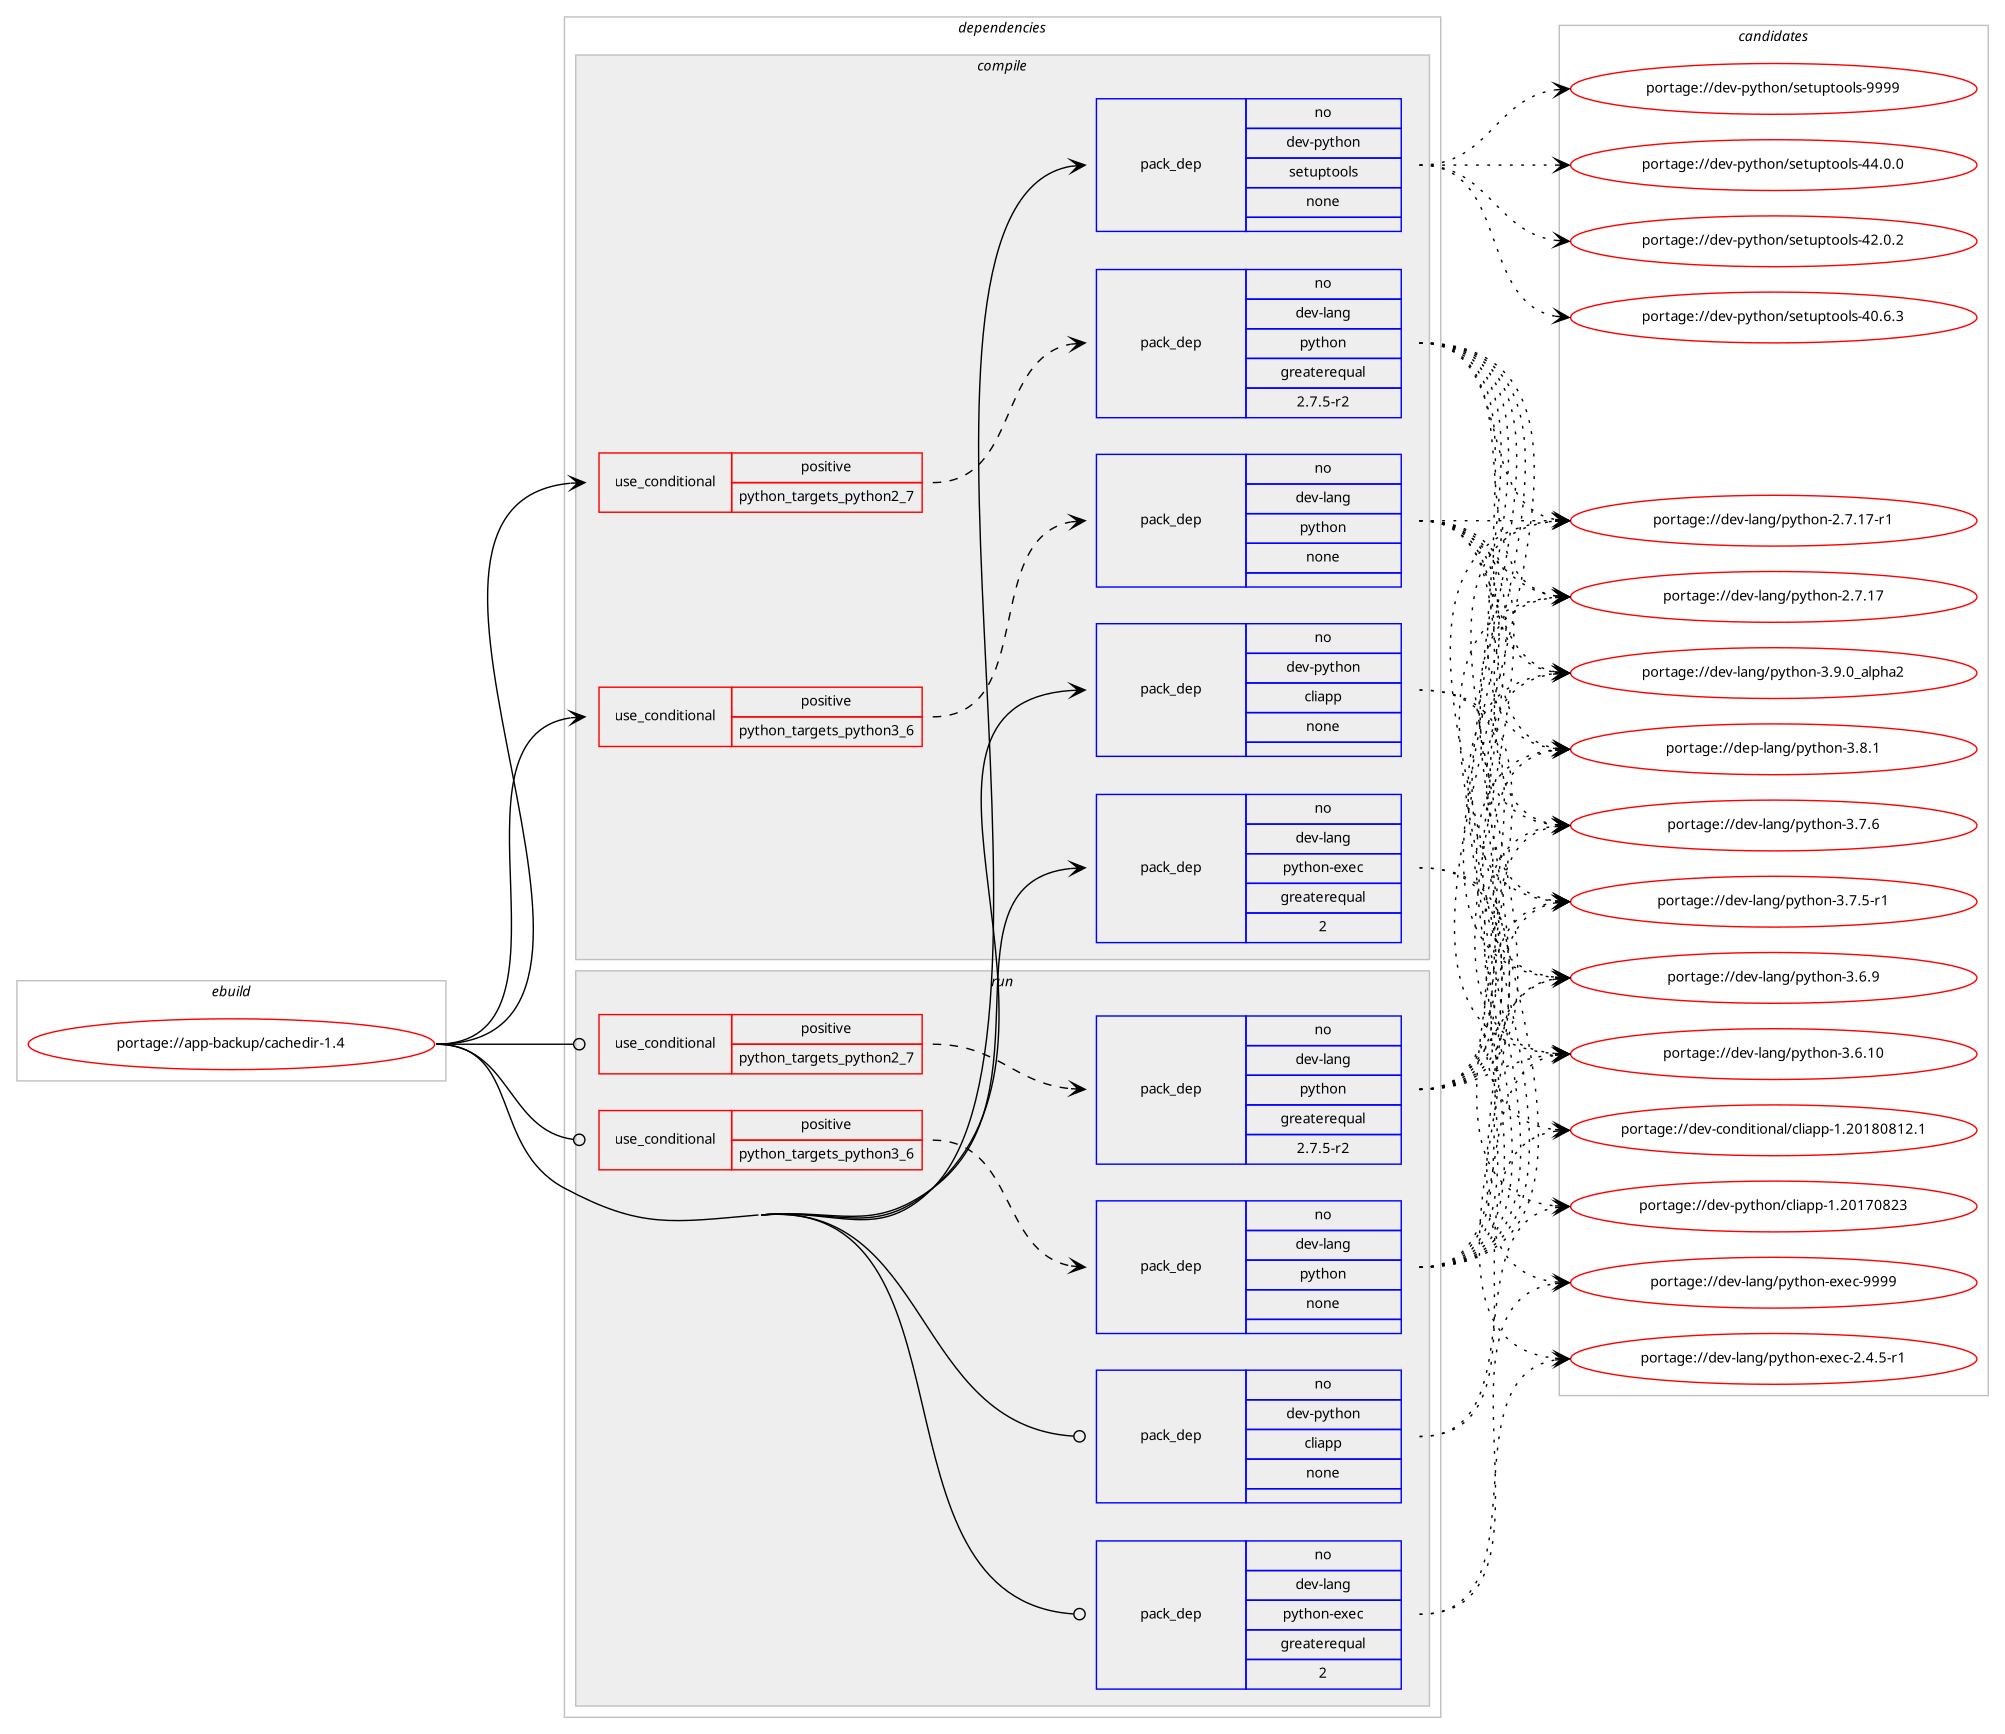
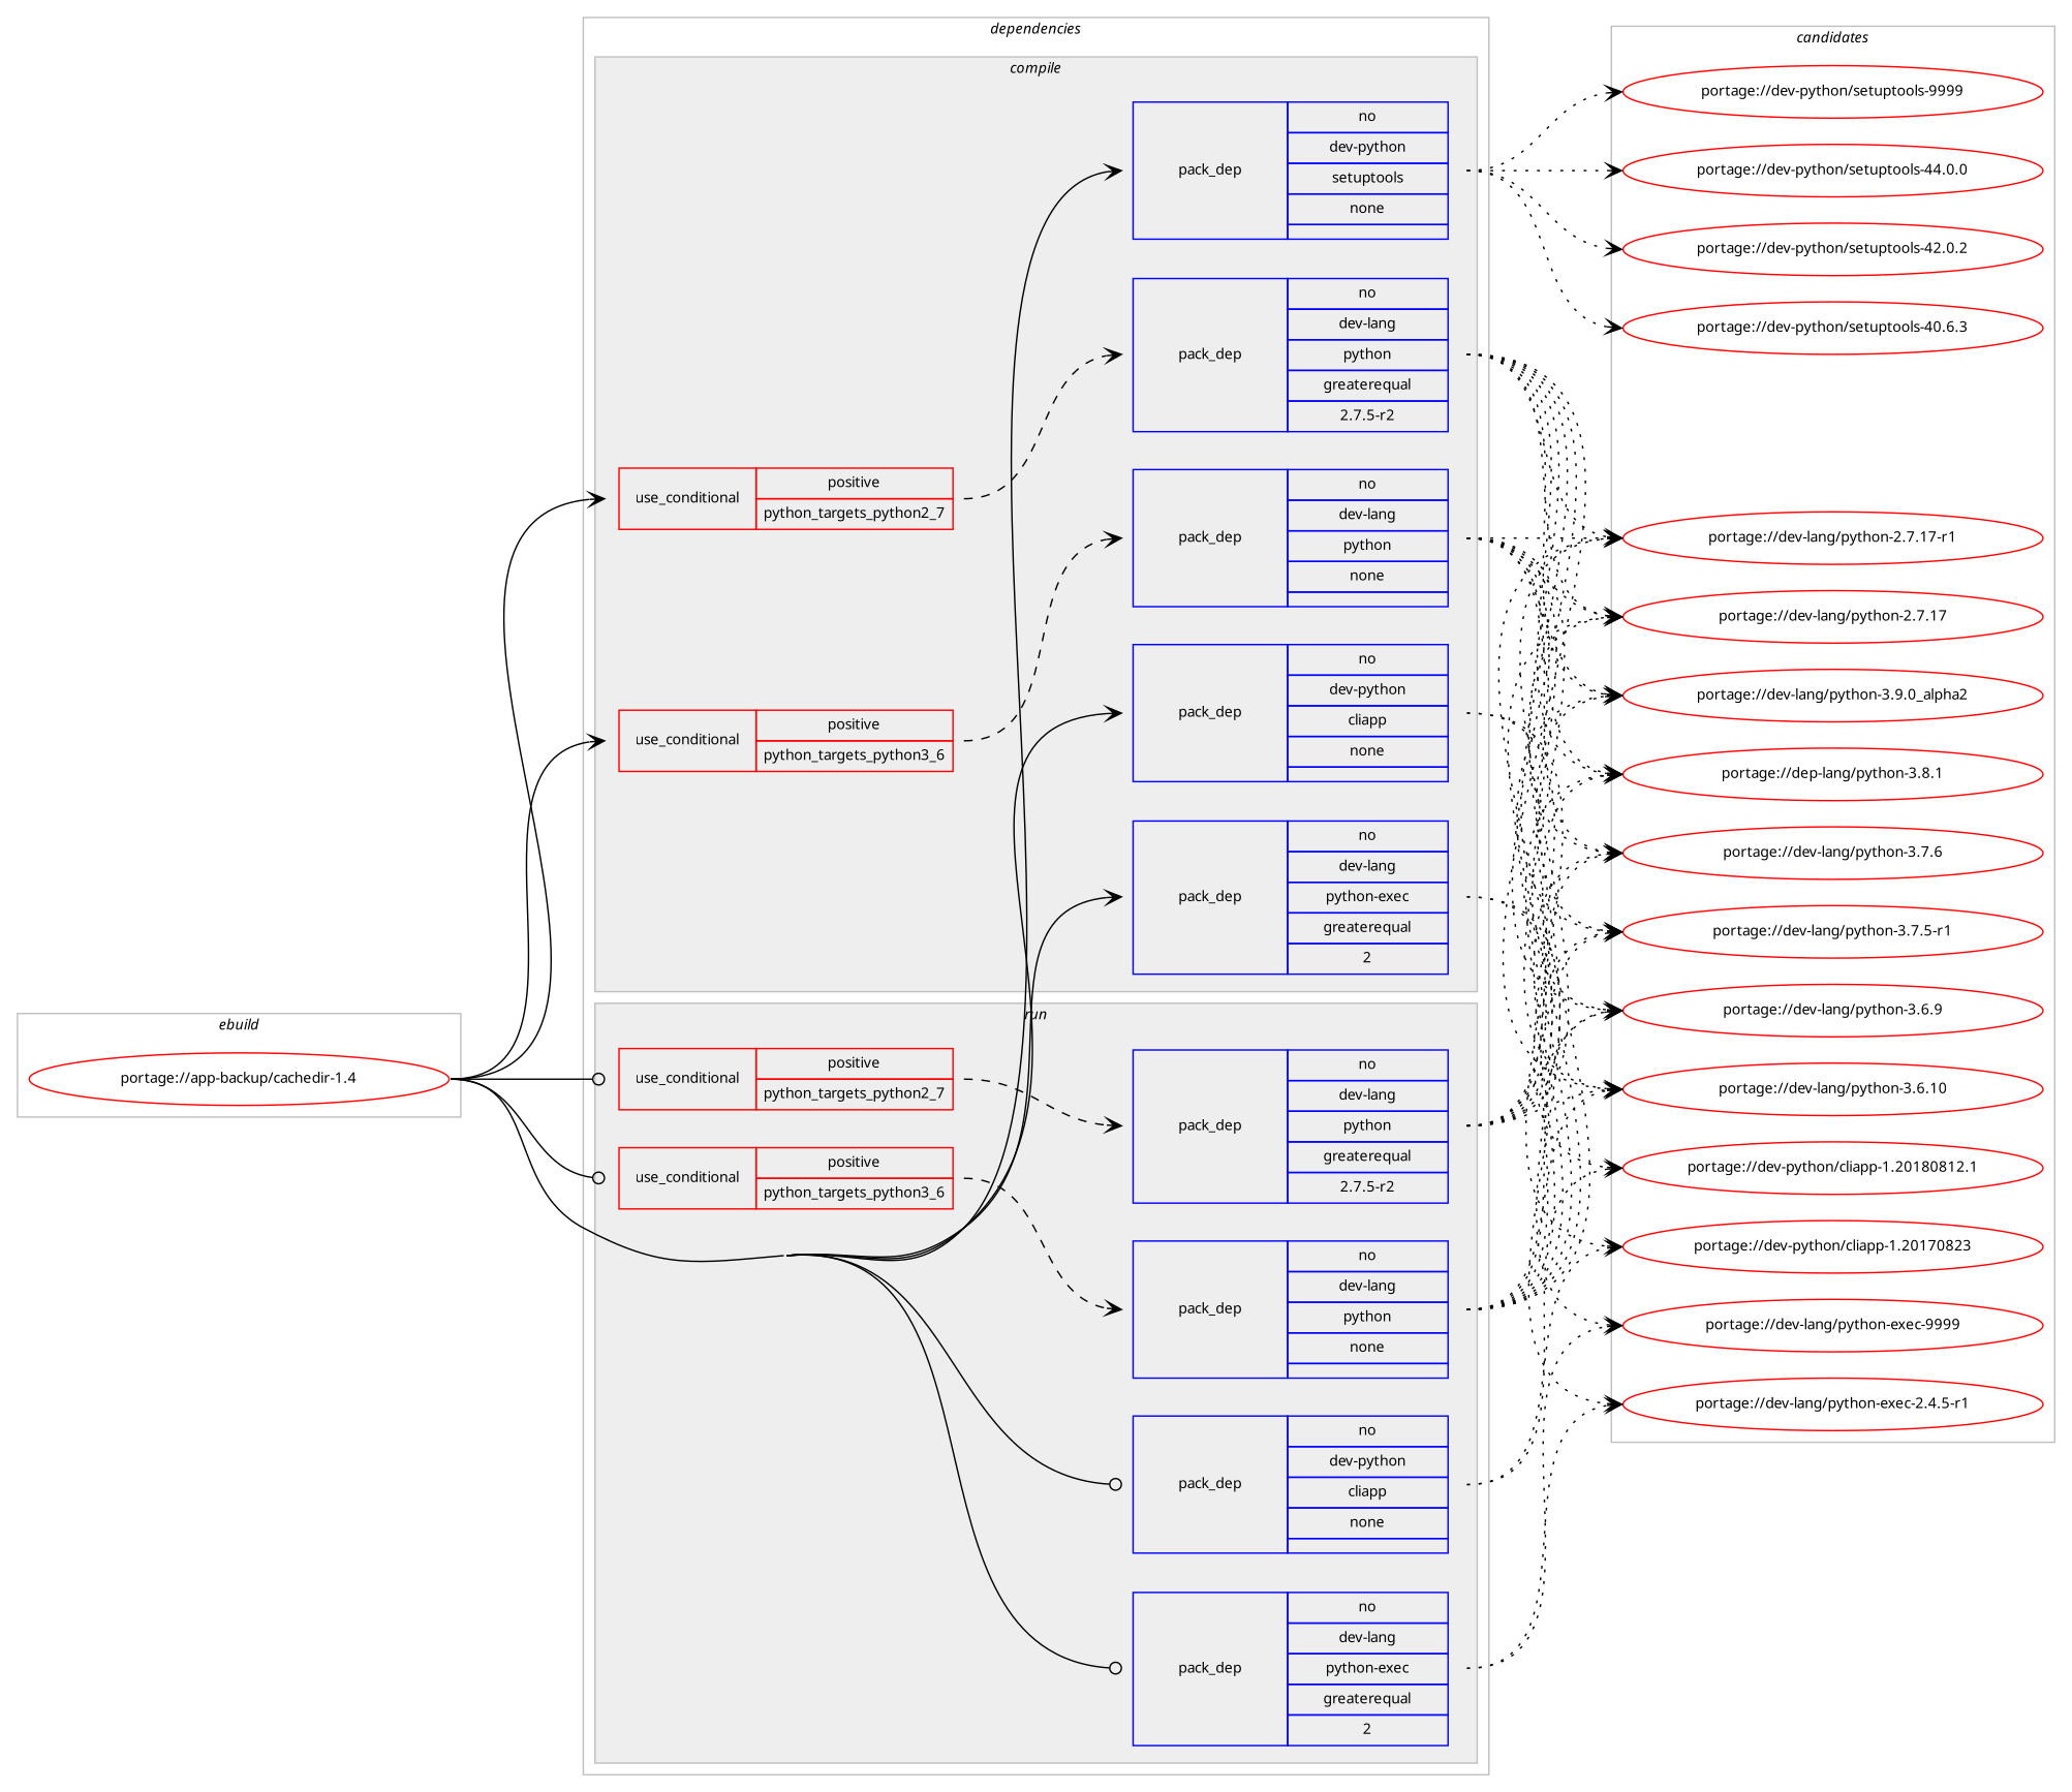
  digraph {
    compound=true
    concentrate=true
    fontname="Noto Sans"
    fontsize=10
    newrank=true
    rankdir=LR
    ranksep=1.5
    node [color=red fontname="Noto Sans" fontsize=10]
    edge [arrowhead=vee fontname="Noto Sans" headport=w style=dotted tailport=e weight=100]
    n1 [label="portage://app-backup/cachedir-1.4" width=4]
    n2 [color=blue label=<<TABLE BORDER="0" CELLBORDER="1" CELLSPACING="0" CELLPADDING="4" WIDTH="220"><TR><TD ROWSPAN="6" CELLPADDING="30">pack_dep</TD></TR><TR><TD WIDTH="110">no</TD></TR><TR><TD>dev-lang</TD></TR><TR><TD>python</TD></TR><TR><TD>greaterequal</TD></TR><TR><TD>2.7.5-r2</TD></TR></TABLE>> shape=none]
    n3 [label=<<TABLE BORDER="0" CELLBORDER="1" CELLSPACING="0" CELLPADDING="4"><TR><TD ROWSPAN="3" CELLPADDING="10">use_conditional</TD></TR><TR><TD>positive</TD></TR><TR><TD>python_targets_python2_7</TD></TR></TABLE>> shape=none]
    n4 [color=blue label=<<TABLE BORDER="0" CELLBORDER="1" CELLSPACING="0" CELLPADDING="4" WIDTH="220"><TR><TD ROWSPAN="6" CELLPADDING="30">pack_dep</TD></TR><TR><TD WIDTH="110">no</TD></TR><TR><TD>dev-lang</TD></TR><TR><TD>python</TD></TR><TR><TD>none</TD></TR><TR><TD></TD></TR></TABLE>> shape=none]
    n5 [label=<<TABLE BORDER="0" CELLBORDER="1" CELLSPACING="0" CELLPADDING="4"><TR><TD ROWSPAN="3" CELLPADDING="10">use_conditional</TD></TR><TR><TD>positive</TD></TR><TR><TD>python_targets_python3_6</TD></TR></TABLE>> shape=none]
    n6 [color=blue label=<<TABLE BORDER="0" CELLBORDER="1" CELLSPACING="0" CELLPADDING="4" WIDTH="220"><TR><TD ROWSPAN="6" CELLPADDING="30">pack_dep</TD></TR><TR><TD WIDTH="110">no</TD></TR><TR><TD>dev-lang</TD></TR><TR><TD>python-exec</TD></TR><TR><TD>greaterequal</TD></TR><TR><TD>2</TD></TR></TABLE>> shape=none]
    n7 [color=blue label=<<TABLE BORDER="0" CELLBORDER="1" CELLSPACING="0" CELLPADDING="4" WIDTH="220"><TR><TD ROWSPAN="6" CELLPADDING="30">pack_dep</TD></TR><TR><TD WIDTH="110">no</TD></TR><TR><TD>dev-python</TD></TR><TR><TD>cliapp</TD></TR><TR><TD>none</TD></TR><TR><TD></TD></TR></TABLE>> shape=none]
    n8 [color=blue label=<<TABLE BORDER="0" CELLBORDER="1" CELLSPACING="0" CELLPADDING="4" WIDTH="220"><TR><TD ROWSPAN="6" CELLPADDING="30">pack_dep</TD></TR><TR><TD WIDTH="110">no</TD></TR><TR><TD>dev-python</TD></TR><TR><TD>setuptools</TD></TR><TR><TD>none</TD></TR><TR><TD></TD></TR></TABLE>> shape=none]
    n9 [color=blue label=<<TABLE BORDER="0" CELLBORDER="1" CELLSPACING="0" CELLPADDING="4" WIDTH="220"><TR><TD ROWSPAN="6" CELLPADDING="30">pack_dep</TD></TR><TR><TD WIDTH="110">no</TD></TR><TR><TD>dev-lang</TD></TR><TR><TD>python</TD></TR><TR><TD>greaterequal</TD></TR><TR><TD>2.7.5-r2</TD></TR></TABLE>> shape=none]
    n10 [label=<<TABLE BORDER="0" CELLBORDER="1" CELLSPACING="0" CELLPADDING="4"><TR><TD ROWSPAN="3" CELLPADDING="10">use_conditional</TD></TR><TR><TD>positive</TD></TR><TR><TD>python_targets_python2_7</TD></TR></TABLE>> shape=none]
    n11 [color=blue label=<<TABLE BORDER="0" CELLBORDER="1" CELLSPACING="0" CELLPADDING="4" WIDTH="220"><TR><TD ROWSPAN="6" CELLPADDING="30">pack_dep</TD></TR><TR><TD WIDTH="110">no</TD></TR><TR><TD>dev-lang</TD></TR><TR><TD>python</TD></TR><TR><TD>none</TD></TR><TR><TD></TD></TR></TABLE>> shape=none]
    n12 [label=<<TABLE BORDER="0" CELLBORDER="1" CELLSPACING="0" CELLPADDING="4"><TR><TD ROWSPAN="3" CELLPADDING="10">use_conditional</TD></TR><TR><TD>positive</TD></TR><TR><TD>python_targets_python3_6</TD></TR></TABLE>> shape=none]
    n13 [color=blue label=<<TABLE BORDER="0" CELLBORDER="1" CELLSPACING="0" CELLPADDING="4" WIDTH="220"><TR><TD ROWSPAN="6" CELLPADDING="30">pack_dep</TD></TR><TR><TD WIDTH="110">no</TD></TR><TR><TD>dev-lang</TD></TR><TR><TD>python-exec</TD></TR><TR><TD>greaterequal</TD></TR><TR><TD>2</TD></TR></TABLE>> shape=none]
    n14 [color=blue label=<<TABLE BORDER="0" CELLBORDER="1" CELLSPACING="0" CELLPADDING="4" WIDTH="220"><TR><TD ROWSPAN="6" CELLPADDING="30">pack_dep</TD></TR><TR><TD WIDTH="110">no</TD></TR><TR><TD>dev-python</TD></TR><TR><TD>cliapp</TD></TR><TR><TD>none</TD></TR><TR><TD></TD></TR></TABLE>> shape=none]
    n15 [label="portage://dev-lang/python-3.9.0_alpha2" width=4]
    n16 [label="portage://dep-lang/python-3.8.1" width=4]
    n17 [label="portage://dev-lang/python-3.7.6" width=4]
    n18 [label="portage://dev-lang/python-3.7.5-r1" width=4]
    n19 [label="portage://dev-lang/python-3.6.9" width=4]
    n20 [label="portage://dev-lang/python-3.6.10" width=4]
    n21 [label="portage://dev-lang/python-2.7.17-r1" width=4]
    n22 [label="portage://dev-lang/python-2.7.17" width=4]
    n23 [label="portage://dev-lang/python-exec-9999" width=4]
    n24 [label="portage://dev-lang/python-exec-2.4.5-r1" width=4]
-   n25 [label="portage://dev-conditional/cliapp-1.20180812.1" width=4]
+   n25 [label="portage://dev-python/cliapp-1.20180812.1" width=4]
    n26 [label="portage://dev-python/cliapp-1.20170823" width=4]
    n27 [label="portage://dev-python/setuptools-9999" width=4]
    n28 [label="portage://dev-python/setuptools-44.0.0" width=4]
    n29 [label="portage://dev-python/setuptools-42.0.2" width=4]
    n30 [label="portage://dev-python/setuptools-40.6.3" width=4]
    subgraph cluster_1 {
      color=gray
      label=<<i>ebuild</i>>
      n1
    }
    subgraph cluster_2 {
      color=gray
      label=<<i>dependencies</i>>
      subgraph cluster_3 {
        color=gray
        fillcolor="#eeeeee"
        label=<<i>compile</i>>
        style=filled
        subgraph sub_4 {
          color=gray
          fillcolor="#eeeeee"
          label=<<i>compile</i>>
          style=filled
          n3
          subgraph sub_5 {
            color=gray
            fillcolor="#eeeeee"
            label=<<i>compile</i>>
            style=filled
            n2
          }
        }
        subgraph sub_6 {
          color=gray
          fillcolor="#eeeeee"
          label=<<i>compile</i>>
          style=filled
          n5
          subgraph sub_7 {
            color=gray
            fillcolor="#eeeeee"
            label=<<i>compile</i>>
            style=filled
            n4
          }
        }
        subgraph sub_8 {
          color=gray
          fillcolor="#eeeeee"
          label=<<i>compile</i>>
          style=filled
          n6
        }
        subgraph sub_9 {
          color=gray
          fillcolor="#eeeeee"
          label=<<i>compile</i>>
          style=filled
          n7
        }
        subgraph sub_10 {
          color=gray
          fillcolor="#eeeeee"
          label=<<i>compile</i>>
          style=filled
          n8
        }
      }
      subgraph cluster_11 {
        color=gray
        fillcolor="#eeeeee"
        label=<<i>compile and run</i>>
        style=filled
      }
      subgraph cluster_12 {
        color=gray
        fillcolor="#eeeeee"
        label=<<i>run</i>>
        style=filled
        subgraph sub_13 {
          color=gray
          fillcolor="#eeeeee"
          label=<<i>run</i>>
          style=filled
          n10
          subgraph sub_14 {
            color=gray
            fillcolor="#eeeeee"
            label=<<i>run</i>>
            style=filled
            n9
          }
        }
        subgraph sub_15 {
          color=gray
          fillcolor="#eeeeee"
          label=<<i>run</i>>
          style=filled
          n12
          subgraph sub_16 {
            color=gray
            fillcolor="#eeeeee"
            label=<<i>run</i>>
            style=filled
            n11
          }
        }
        subgraph sub_17 {
          color=gray
          fillcolor="#eeeeee"
          label=<<i>run</i>>
          style=filled
          n13
        }
        subgraph sub_18 {
          color=gray
          fillcolor="#eeeeee"
          label=<<i>run</i>>
          style=filled
          n14
        }
      }
    }
    subgraph cluster_19 {
      color=gray
      label=<<i>candidates</i>>
      rank=same
      subgraph sub_20 {
        color=black
        label=<<i>candidates</i>>
        nodesep=1
        rank=same
        n15
        n16
        n17
        n18
        n19
        n20
        n21
        n22
      }
      subgraph sub_21 {
        color=black
        label=<<i>candidates</i>>
        nodesep=1
        rank=same
        n15
        n16
        n17
        n18
        n19
        n20
        n21
        n22
      }
      subgraph sub_22 {
        color=black
        label=<<i>candidates</i>>
        nodesep=1
        rank=same
        n23
        n24
      }
      subgraph sub_23 {
        color=black
        label=<<i>candidates</i>>
        nodesep=1
        rank=same
        n25
        n26
      }
      subgraph sub_24 {
        color=black
        label=<<i>candidates</i>>
        nodesep=1
        rank=same
        n27
        n28
        n29
        n30
      }
      subgraph sub_25 {
        color=black
        label=<<i>candidates</i>>
        nodesep=1
        rank=same
        n15
        n16
        n17
        n18
        n19
        n20
        n21
        n22
      }
      subgraph sub_26 {
        color=black
        label=<<i>candidates</i>>
        nodesep=1
        rank=same
        n15
        n16
        n17
        n18
        n19
        n20
        n21
        n22
      }
      subgraph sub_27 {
        color=black
        label=<<i>candidates</i>>
        nodesep=1
        rank=same
        n23
        n24
      }
      subgraph sub_28 {
        color=black
        label=<<i>candidates</i>>
        nodesep=1
        rank=same
        n25
        n26
      }
    }
    n1 -> n3 [style=solid weight=20]
    n1 -> n5 [style=solid weight=20]
    n1 -> n6 [style=solid weight=20]
    n1 -> n7 [style=solid weight=20]
    n1 -> n8 [style=solid weight=20]
    n1 -> n10 [arrowhead=odot style=solid weight=20]
    n1 -> n12 [arrowhead=odot style=solid weight=20]
    n1 -> n13 [arrowhead=odot style=solid weight=20]
    n1 -> n14 [arrowhead=odot style=solid weight=20]
    n2 -> n15
    n2 -> n16
    n2 -> n17
    n2 -> n18
    n2 -> n19
    n2 -> n20
    n2 -> n21
    n2 -> n22
    n3 -> n2 [style=dashed weight=20]
    n4 -> n15
    n4 -> n16
    n4 -> n17
    n4 -> n18
    n4 -> n19
    n4 -> n20
    n4 -> n21
    n4 -> n22
    n5 -> n4 [style=dashed weight=20]
    n6 -> n23
    n6 -> n24
    n7 -> n25
    n7 -> n26
    n8 -> n27
    n8 -> n28
    n8 -> n29
    n8 -> n30
    n9 -> n15
    n9 -> n16
    n9 -> n17
    n9 -> n18
    n9 -> n19
    n9 -> n20
    n9 -> n21
    n9 -> n22
    n10 -> n9 [style=dashed weight=20]
    n11 -> n15
    n11 -> n16
    n11 -> n17
    n11 -> n18
    n11 -> n19
    n11 -> n20
    n11 -> n21
    n11 -> n22
    n12 -> n11 [style=dashed weight=20]
    n13 -> n23
    n13 -> n24
    n14 -> n25
    n14 -> n26
  }
